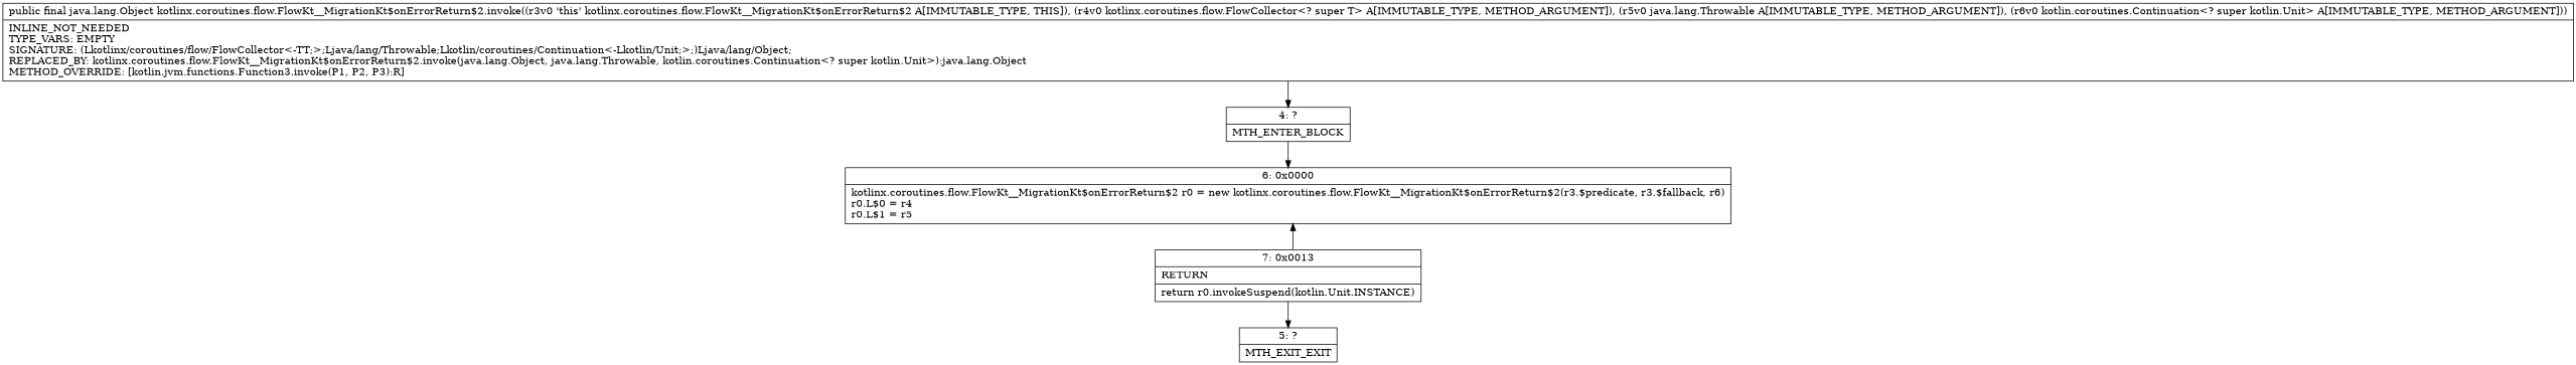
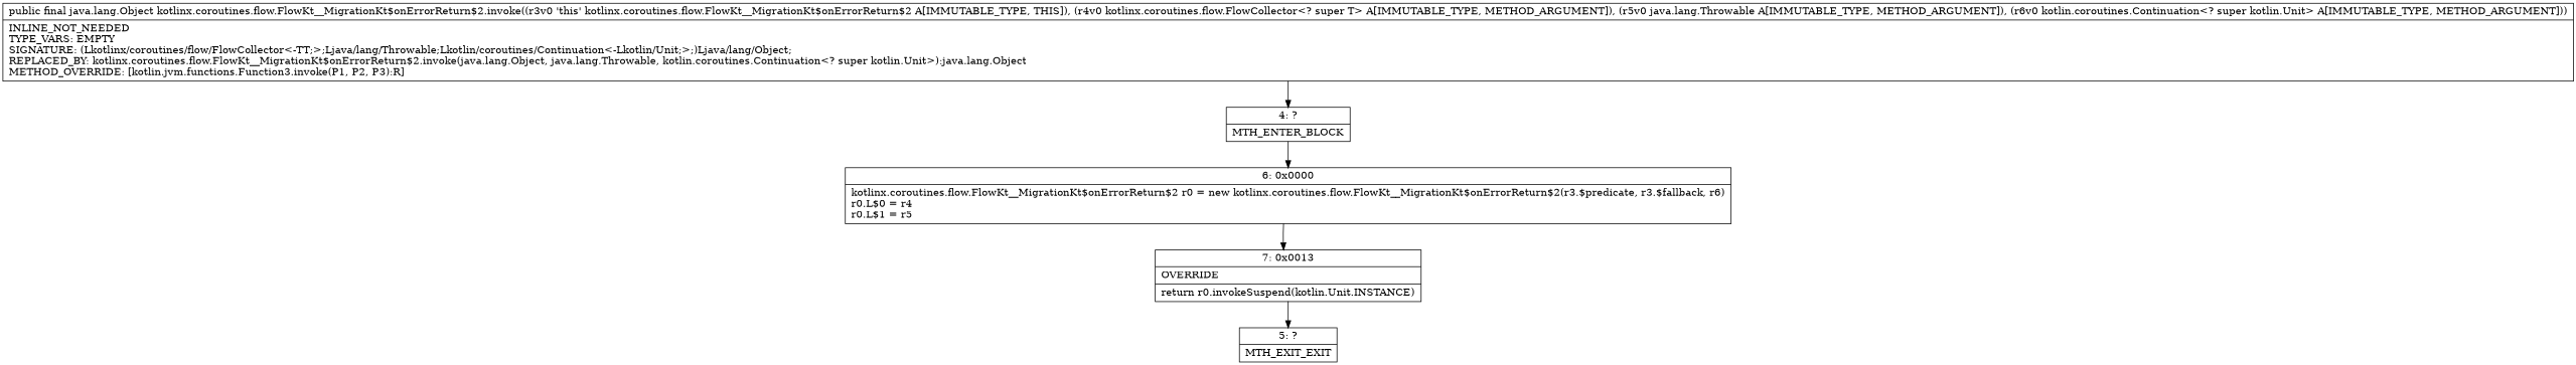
  digraph {
    node [shape=record]
    n1 [label="{4\:\ ?|MTH_ENTER_BLOCK\l}"]
    n2 [label="{6\:\ 0x0000|kotlinx.coroutines.flow.FlowKt__MigrationKt$onErrorReturn$2 r0 = new kotlinx.coroutines.flow.FlowKt__MigrationKt$onErrorReturn$2(r3.$predicate, r3.$fallback, r6)\lr0.L$0 = r4\lr0.L$1 = r5\l}"]
-   n3 [label="{7\:\ 0x0013|RETURN\l|return r0.invokeSuspend(kotlin.Unit.INSTANCE)\l}"]
+   n3 [label="{7\:\ 0x0013|OVERRIDE\l|return r0.invokeSuspend(kotlin.Unit.INSTANCE)\l}"]
    n4 [label="{5\:\ ?|MTH_EXIT_EXIT\l}"]
    n5 [label="{public final java.lang.Object kotlinx.coroutines.flow.FlowKt__MigrationKt$onErrorReturn$2.invoke((r3v0 'this' kotlinx.coroutines.flow.FlowKt__MigrationKt$onErrorReturn$2 A[IMMUTABLE_TYPE, THIS]), (r4v0 kotlinx.coroutines.flow.FlowCollector\<? super T\> A[IMMUTABLE_TYPE, METHOD_ARGUMENT]), (r5v0 java.lang.Throwable A[IMMUTABLE_TYPE, METHOD_ARGUMENT]), (r6v0 kotlin.coroutines.Continuation\<? super kotlin.Unit\> A[IMMUTABLE_TYPE, METHOD_ARGUMENT]))  | INLINE_NOT_NEEDED\lTYPE_VARS: EMPTY\lSIGNATURE: (Lkotlinx\/coroutines\/flow\/FlowCollector\<\-TT;\>;Ljava\/lang\/Throwable;Lkotlin\/coroutines\/Continuation\<\-Lkotlin\/Unit;\>;)Ljava\/lang\/Object;\lREPLACED_BY: kotlinx.coroutines.flow.FlowKt__MigrationKt$onErrorReturn$2.invoke(java.lang.Object, java.lang.Throwable, kotlin.coroutines.Continuation\<? super kotlin.Unit\>):java.lang.Object\lMETHOD_OVERRIDE: [kotlin.jvm.functions.Function3.invoke(P1, P2, P3):R]\l}"]
    n1 -> n2
-   n3 -> n2
+   n2 -> n3
    n3 -> n4
    n5 -> n1
  }
